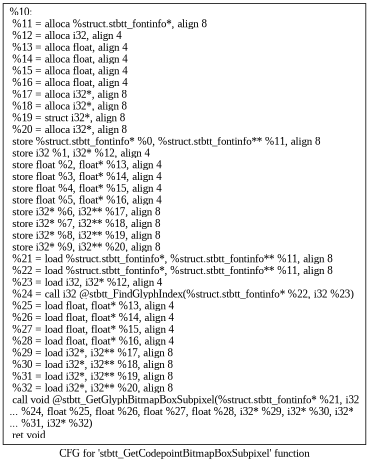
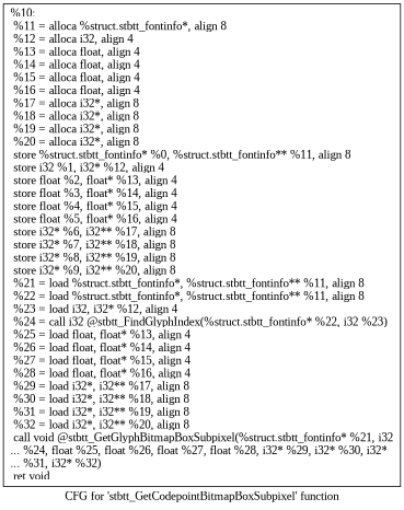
  digraph {
    label="CFG for 'stbtt_GetCodepointBitmapBoxSubpixel' function"
    rankdir=LR
    fontname="Liberation Serif"
-   n1 [label="{%10:\l  %11 = alloca %struct.stbtt_fontinfo*, align 8\l  %12 = alloca i32, align 4\l  %13 = alloca float, align 4\l  %14 = alloca float, align 4\l  %15 = alloca float, align 4\l  %16 = alloca float, align 4\l  %17 = alloca i32*, align 8\l  %18 = alloca i32*, align 8\l  %19 = struct i32*, align 8\l  %20 = alloca i32*, align 8\l  store %struct.stbtt_fontinfo* %0, %struct.stbtt_fontinfo** %11, align 8\l  store i32 %1, i32* %12, align 4\l  store float %2, float* %13, align 4\l  store float %3, float* %14, align 4\l  store float %4, float* %15, align 4\l  store float %5, float* %16, align 4\l  store i32* %6, i32** %17, align 8\l  store i32* %7, i32** %18, align 8\l  store i32* %8, i32** %19, align 8\l  store i32* %9, i32** %20, align 8\l  %21 = load %struct.stbtt_fontinfo*, %struct.stbtt_fontinfo** %11, align 8\l  %22 = load %struct.stbtt_fontinfo*, %struct.stbtt_fontinfo** %11, align 8\l  %23 = load i32, i32* %12, align 4\l  %24 = call i32 @stbtt_FindGlyphIndex(%struct.stbtt_fontinfo* %22, i32 %23)\l  %25 = load float, float* %13, align 4\l  %26 = load float, float* %14, align 4\l  %27 = load float, float* %15, align 4\l  %28 = load float, float* %16, align 4\l  %29 = load i32*, i32** %17, align 8\l  %30 = load i32*, i32** %18, align 8\l  %31 = load i32*, i32** %19, align 8\l  %32 = load i32*, i32** %20, align 8\l  call void @stbtt_GetGlyphBitmapBoxSubpixel(%struct.stbtt_fontinfo* %21, i32\l... %24, float %25, float %26, float %27, float %28, i32* %29, i32* %30, i32*\l... %31, i32* %32)\l  ret void\l}" shape=record fontname="Liberation Serif"]
+   n1 [label="{%10:\l  %11 = alloca %struct.stbtt_fontinfo*, align 8\l  %12 = alloca i32, align 4\l  %13 = alloca float, align 4\l  %14 = alloca float, align 4\l  %15 = alloca float, align 4\l  %16 = alloca float, align 4\l  %17 = alloca i32*, align 8\l  %18 = alloca i32*, align 8\l  %19 = alloca i32*, align 8\l  %20 = alloca i32*, align 8\l  store %struct.stbtt_fontinfo* %0, %struct.stbtt_fontinfo** %11, align 8\l  store i32 %1, i32* %12, align 4\l  store float %2, float* %13, align 4\l  store float %3, float* %14, align 4\l  store float %4, float* %15, align 4\l  store float %5, float* %16, align 4\l  store i32* %6, i32** %17, align 8\l  store i32* %7, i32** %18, align 8\l  store i32* %8, i32** %19, align 8\l  store i32* %9, i32** %20, align 8\l  %21 = load %struct.stbtt_fontinfo*, %struct.stbtt_fontinfo** %11, align 8\l  %22 = load %struct.stbtt_fontinfo*, %struct.stbtt_fontinfo** %11, align 8\l  %23 = load i32, i32* %12, align 4\l  %24 = call i32 @stbtt_FindGlyphIndex(%struct.stbtt_fontinfo* %22, i32 %23)\l  %25 = load float, float* %13, align 4\l  %26 = load float, float* %14, align 4\l  %27 = load float, float* %15, align 4\l  %28 = load float, float* %16, align 4\l  %29 = load i32*, i32** %17, align 8\l  %30 = load i32*, i32** %18, align 8\l  %31 = load i32*, i32** %19, align 8\l  %32 = load i32*, i32** %20, align 8\l  call void @stbtt_GetGlyphBitmapBoxSubpixel(%struct.stbtt_fontinfo* %21, i32\l... %24, float %25, float %26, float %27, float %28, i32* %29, i32* %30, i32*\l... %31, i32* %32)\l  ret void\l}" shape=record fontname="Liberation Serif"]
  }
